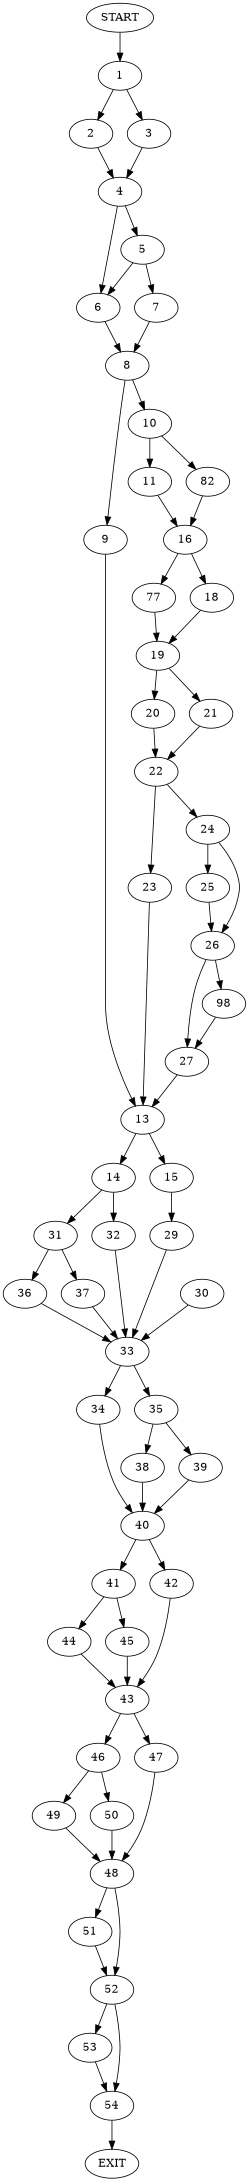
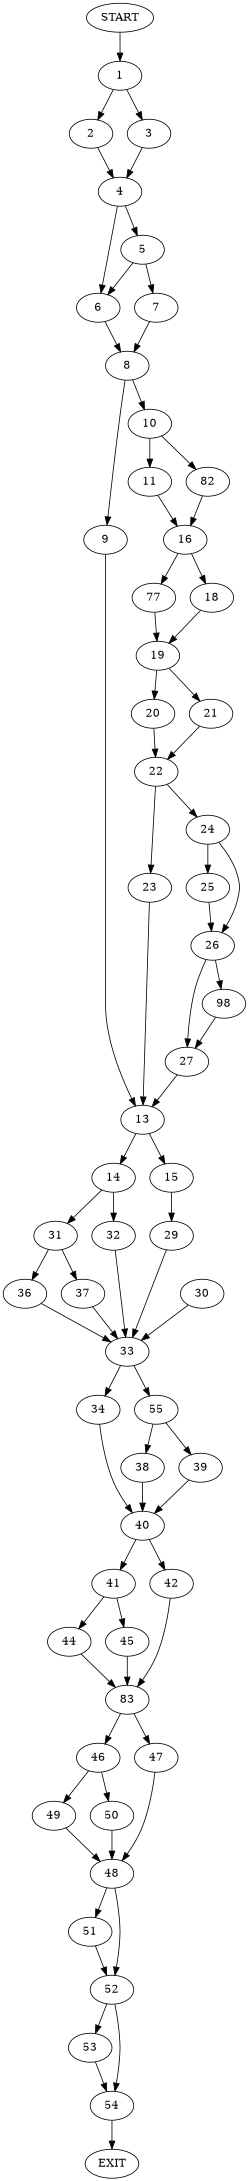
  digraph {
    n1 [label=START]
    1
    2
    3
    n5 [label=EXIT]
    4
    5
    6
    7
    8
    9
    10
    13
    11
    n15 [label=82]
    14
    15
    16
    n19 [label=77]
    18
    31
    32
    29
    36
    37
    33
    30
    19
    20
    21
    22
    23
    24
    25
    26
    27
    n37 [label=98]
    34
-   35
+   35 [label=55]
    40
    38
    39
    41
    42
    44
    45
-   43
+   43 [label=83]
    46
    47
    49
    50
    48
    51
    52
    53
    54
    n1 -> 1
    1 -> 2
    1 -> 3
    2 -> 4
    3 -> 4
    4 -> 5
    4 -> 6
    5 -> 6
    5 -> 7
    6 -> 8
    7 -> 8
    8 -> 9
    8 -> 10
    9 -> 13
    10 -> 11
    10 -> n15
    13 -> 14
    13 -> 15
    11 -> 16
    n15 -> 16
    14 -> 31
    14 -> 32
    15 -> 29
    16 -> n19
    16 -> 18
    n19 -> 19
    18 -> 19
    31 -> 36
    31 -> 37
    32 -> 33
    29 -> 33
    36 -> 33
    37 -> 33
    33 -> 34
    33 -> 35
    30 -> 33
    19 -> 20
    19 -> 21
    20 -> 22
    21 -> 22
    22 -> 23
    22 -> 24
    23 -> 13
    24 -> 25
    24 -> 26
    25 -> 26
    26 -> 27
    26 -> n37
    27 -> 13
    n37 -> 27
    34 -> 40
    35 -> 38
    35 -> 39
    40 -> 41
    40 -> 42
    38 -> 40
    39 -> 40
    41 -> 44
    41 -> 45
    42 -> 43
    44 -> 43
    45 -> 43
    43 -> 46
    43 -> 47
    46 -> 49
    46 -> 50
    47 -> 48
    49 -> 48
    50 -> 48
    48 -> 51
    48 -> 52
    51 -> 52
    52 -> 53
    52 -> 54
    53 -> 54
    54 -> n5
  }
